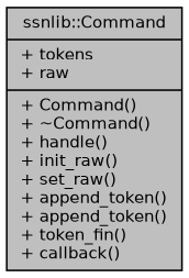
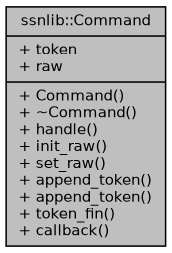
  digraph {
-   n1 [color=black fillcolor=grey75 fontcolor=black fontname=Helvetica fontsize=10 height=0.2 label="{ssnlib::Command\n|+ tokens\l+ raw\l|+ Command()\l+ ~Command()\l+ handle()\l+ init_raw()\l+ set_raw()\l+ append_token()\l+ append_token()\l+ token_fin()\l+ callback()\l}" shape=record style=filled width=0.4]
+   n1 [color=black fillcolor=grey75 fontcolor=black fontname=Helvetica fontsize=10 height=0.2 label="{ssnlib::Command\n|+ token\l+ raw\l|+ Command()\l+ ~Command()\l+ handle()\l+ init_raw()\l+ set_raw()\l+ append_token()\l+ append_token()\l+ token_fin()\l+ callback()\l}" shape=record style=filled width=0.4]
  }
